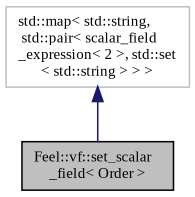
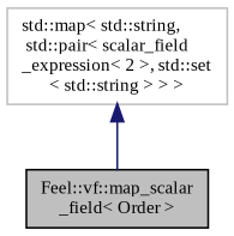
  digraph {
    rankdir=TB
    fontname="Liberation Serif"
    node [fontname="Liberation Serif" fontsize=10 shape=record style=filled]
-   n1 [color=black fillcolor=grey75 fontcolor=black height=0.2 label="Feel::vf::set_scalar\l_field\< Order \>" width=0.4]
+   n1 [color=black fillcolor=grey75 fontcolor=black height=0.2 label="Feel::vf::map_scalar\l_field\< Order \>" width=0.4]
    n2 [color=grey75 fillcolor=white height=0.2 label="std::map\< std::string,\l std::pair\< scalar_field\l_expression\< 2 \>, std::set\l\< std::string \> \> \>" width=0.4]
    n2 -> n1 [color=midnightblue dir=back fontname="Liberation Serif" fontsize=10 labelfontname=Helvetica labelfontsize=10 style=solid]
  }
